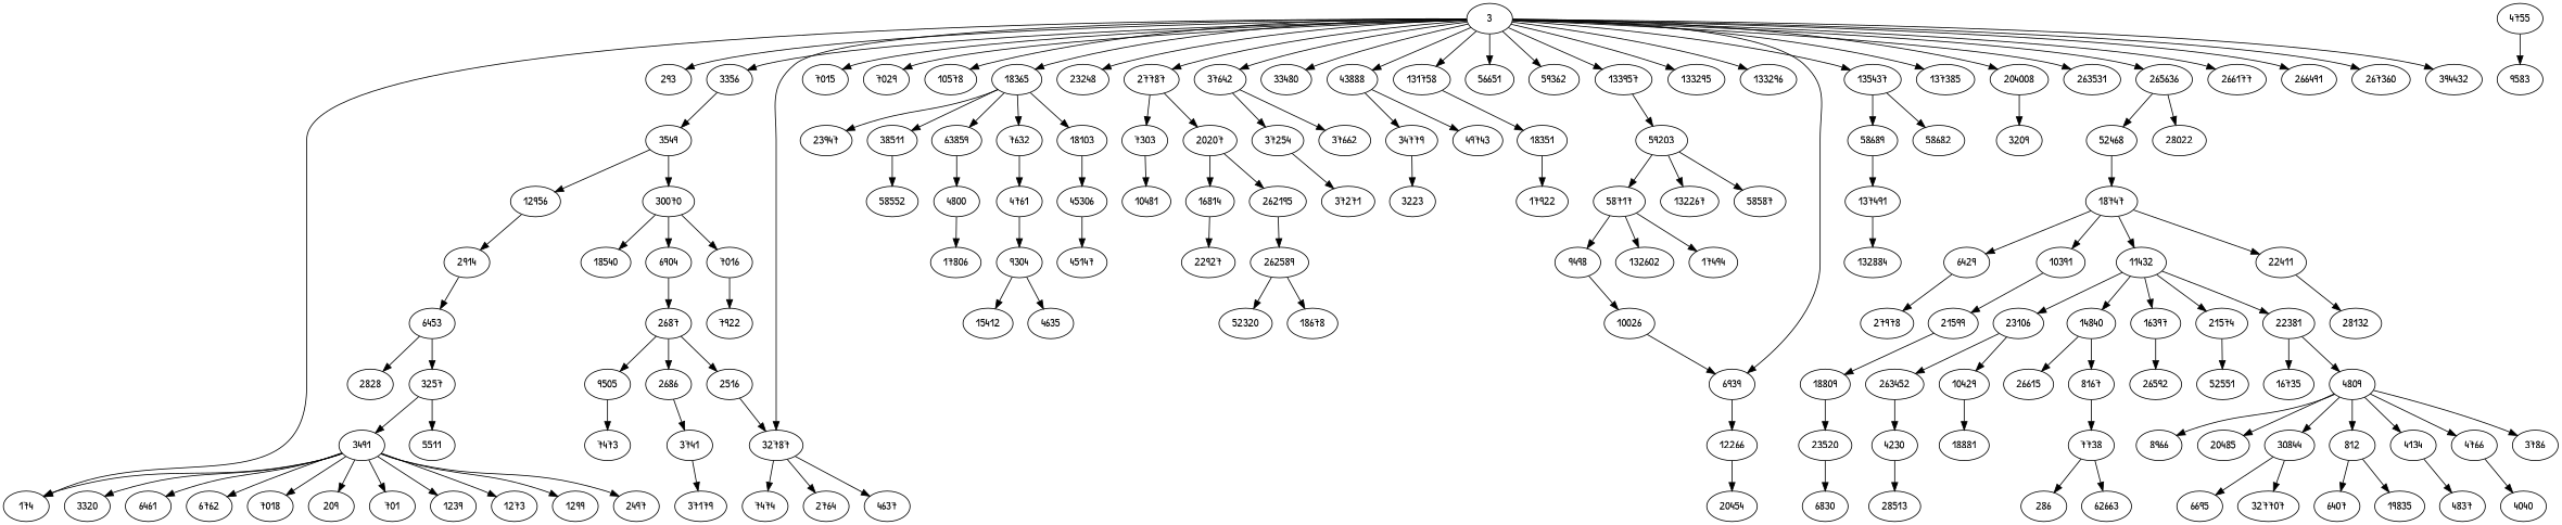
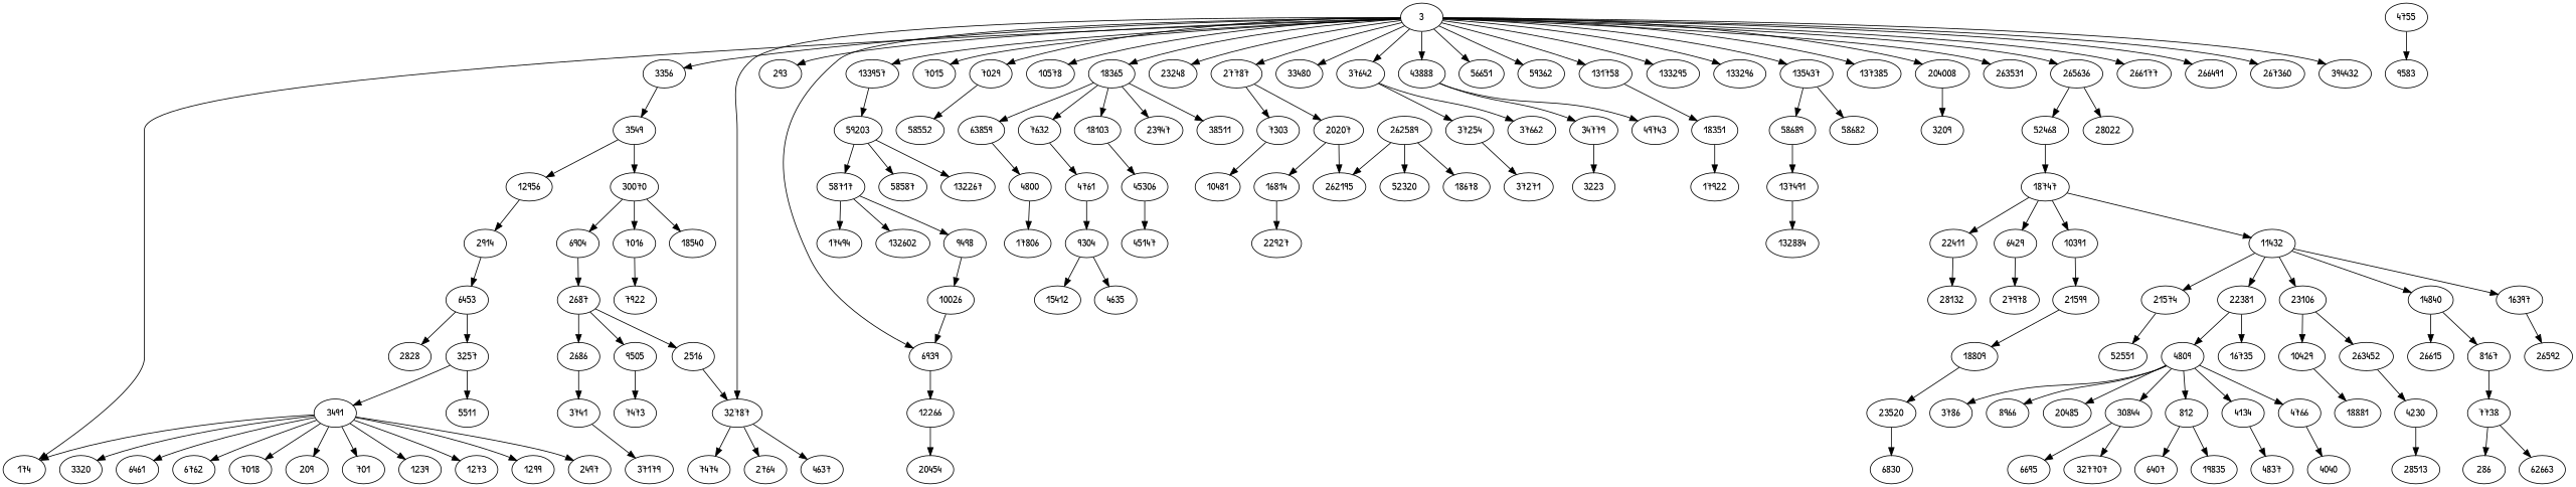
  digraph {
    fontname="Patrick Hand"
    node [fontname="Patrick Hand"]
    edge [fontname="Patrick Hand"]
    3
    174
    293
    3356
    6939
    7015
    7029
    10578
    18365
    23248
    27787
    32787
    33480
    37642
    43888
    56651
    59362
    131758
    133295
    133296
    133957
    135437
    137385
    204008
    263531
    265636
    266177
    266491
    267360
    394432
    3549
    12266
    7632
    18103
    23947
    38511
    63859
    7303
    20207
    2764
    4637
    7474
    37254
    37662
    34779
    49743
    18351
    59203
    58689
    58682
    3209
    52468
    28022
    812
    6407
    19835
    2516
    2686
    3741
    37179
    2687
    9505
    7473
    2914
    6453
    3257
    2828
    3491
    5511
    209
    701
    1239
    1273
    1299
    2497
    3320
    6461
    6762
    7018
    12956
    30070
    6904
    7016
    18540
    4134
    4837
    4230
    28513
    4755
    9583
    4761
    9304
    4635
    15412
    4766
    4040
    4800
    17806
    4809
    3786
    8966
    20485
    30844
    6695
    327707
    6429
    27978
    20454
    7922
    10481
    7738
    286
    62663
    8167
    9498
    10026
    10391
    21599
    18809
    10429
    18881
    11432
    14840
    16397
    21574
    22381
    23106
    26615
    26592
    52551
    16735
    263452
    16814
    22927
    45306
    45147
    17922
    58552
    18747
    22411
    n141 [label=28132]
    23520
    6830
    262195
    262589
    3223
    37271
    137491
    132884
    58717
    17494
    132602
    58587
    132267
    18678
    52320
    3 -> 174
    3 -> 293
    3 -> 3356
    3 -> 6939
    3 -> 7015
    3 -> 7029
    3 -> 10578
    3 -> 18365
    3 -> 23248
    3 -> 27787
    3 -> 32787
    3 -> 33480
    3 -> 37642
    3 -> 43888
    3 -> 56651
    3 -> 59362
    3 -> 131758
    3 -> 133295
    3 -> 133296
    3 -> 133957
    3 -> 135437
    3 -> 137385
    3 -> 204008
    3 -> 263531
    3 -> 265636
    3 -> 266177
    3 -> 266491
    3 -> 267360
    3 -> 394432
    3356 -> 3549
    6939 -> 12266
    18365 -> 7632
    18365 -> 18103
    18365 -> 23947
    18365 -> 38511
    18365 -> 63859
    27787 -> 7303
    27787 -> 20207
    32787 -> 2764
    32787 -> 4637
    32787 -> 7474
    37642 -> 37254
    37642 -> 37662
    43888 -> 34779
    43888 -> 49743
    131758 -> 18351
    133957 -> 59203
    135437 -> 58689
    135437 -> 58682
    204008 -> 3209
    265636 -> 52468
    265636 -> 28022
    3549 -> 12956
    3549 -> 30070
    12266 -> 20454
    7632 -> 4761
    18103 -> 45306
-   38511 -> 58552
+   7029 -> 58552
    63859 -> 4800
    7303 -> 10481
    20207 -> 16814
    20207 -> 262195
    37254 -> 37271
    34779 -> 3223
    18351 -> 17922
    59203 -> 58717
    59203 -> 58587
    59203 -> 132267
    58689 -> 137491
    52468 -> 18747
    812 -> 6407
    812 -> 19835
    2516 -> 32787
    2686 -> 3741
    3741 -> 37179
    2687 -> 2516
    2687 -> 2686
    2687 -> 9505
    9505 -> 7473
    2914 -> 6453
    6453 -> 3257
    6453 -> 2828
    3257 -> 3491
    3257 -> 5511
    3491 -> 174
    3491 -> 209
    3491 -> 701
    3491 -> 1239
    3491 -> 1273
    3491 -> 1299
    3491 -> 2497
    3491 -> 3320
    3491 -> 6461
    3491 -> 6762
    3491 -> 7018
    12956 -> 2914
    30070 -> 6904
    30070 -> 7016
    30070 -> 18540
    6904 -> 2687
    7016 -> 7922
    4134 -> 4837
    4230 -> 28513
    4755 -> 9583
    4761 -> 9304
    9304 -> 4635
    9304 -> 15412
    4766 -> 4040
    4800 -> 17806
    4809 -> 812
    4809 -> 4134
    4809 -> 4766
    4809 -> 3786
    4809 -> 8966
    4809 -> 20485
    4809 -> 30844
    30844 -> 6695
    30844 -> 327707
    6429 -> 27978
    7738 -> 286
    7738 -> 62663
    8167 -> 7738
    9498 -> 10026
    10026 -> 6939
    10391 -> 21599
    21599 -> 18809
    18809 -> 23520
    10429 -> 18881
    11432 -> 14840
    11432 -> 16397
    11432 -> 21574
    11432 -> 22381
    11432 -> 23106
    14840 -> 8167
    14840 -> 26615
    16397 -> 26592
    21574 -> 52551
    22381 -> 4809
    22381 -> 16735
    23106 -> 10429
    23106 -> 263452
    263452 -> 4230
    16814 -> 22927
    45306 -> 45147
    18747 -> 6429
    18747 -> 10391
    18747 -> 11432
    18747 -> 22411
    22411 -> n141
    23520 -> 6830
-   262195 -> 262589
+   262589 -> 262195
    262589 -> 18678
    262589 -> 52320
    137491 -> 132884
    58717 -> 9498
    58717 -> 17494
    58717 -> 132602
  }
